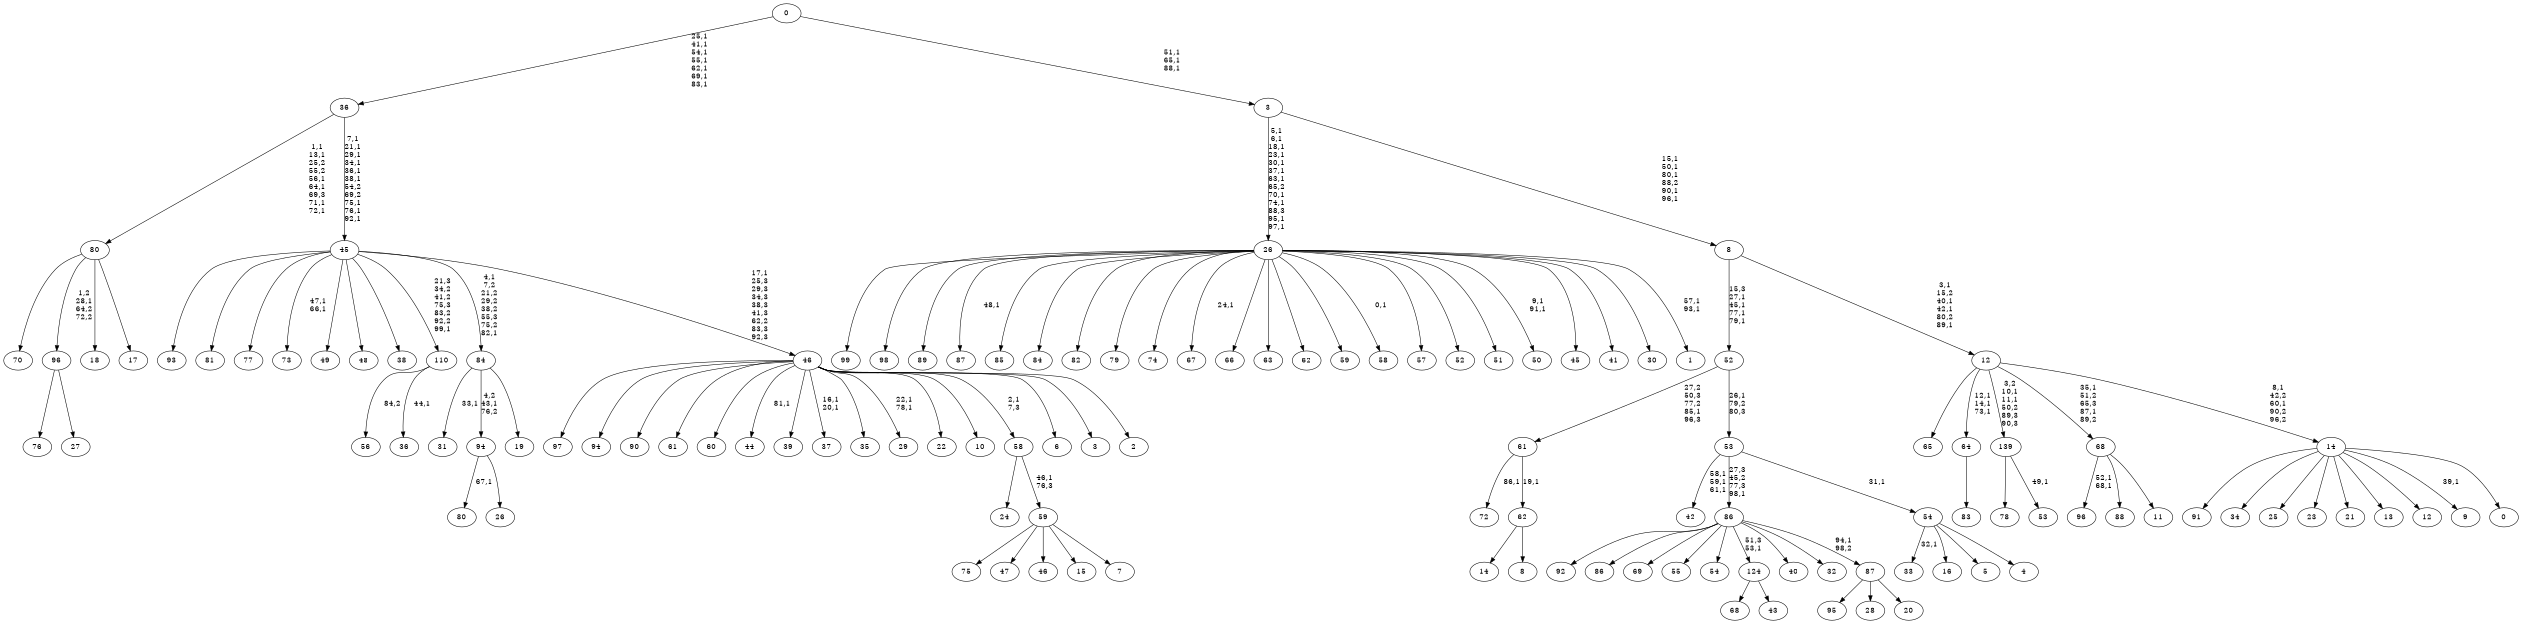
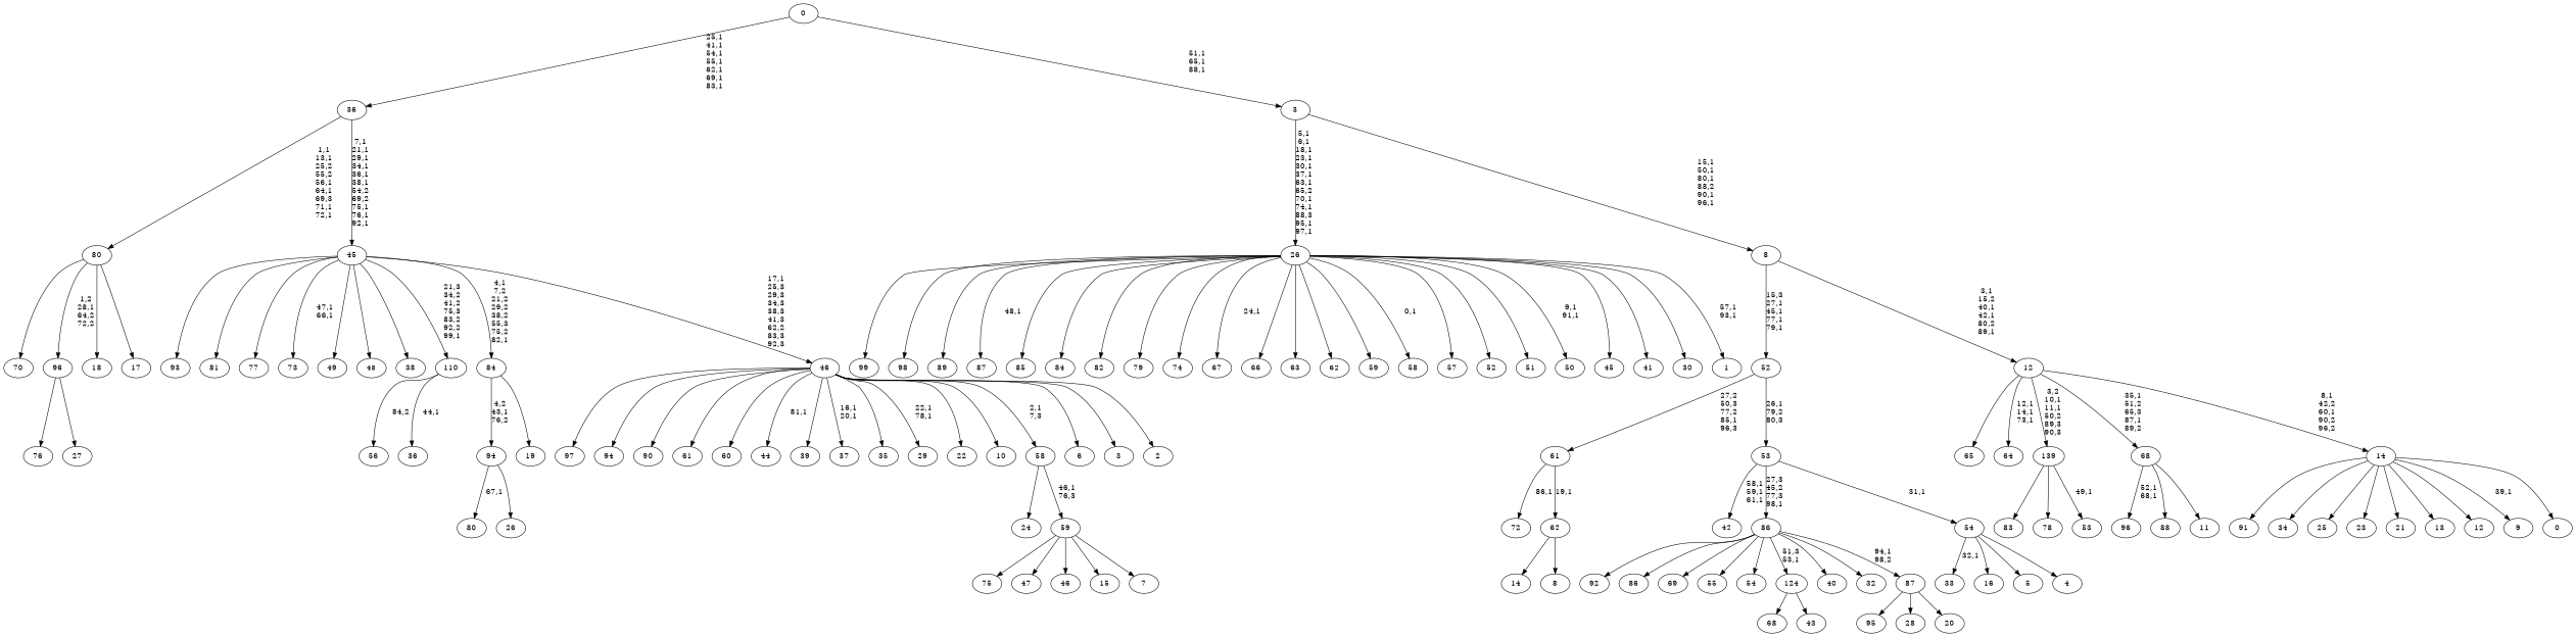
  digraph {
    n1 [label=99]
    n2 [label=98]
    n3 [label=97]
    n4 [label=96]
    n5 [label=95]
    n6 [label=94]
    n7 [label=93]
    n8 [label=92]
    n9 [label=91]
    n10 [label=90]
    n11 [label=89]
    n12 [label=88]
    n13 [label=87]
    n14 [label=86]
    n15 [label=85]
    n16 [label=84]
    n17 [label=83]
    n18 [label=82]
    n19 [label=81]
    n20 [label=80]
    n21 [label=79]
    n22 [label=78]
    n23 [label=77]
    n24 [label=76]
    n25 [label=75]
    n26 [label=74]
    n27 [label=73]
    n28 [label=72]
    n29 [label=70]
    n30 [label=69]
    n31 [label=68]
    n32 [label=67]
    n33 [label=66]
    n34 [label=65]
    n35 [label=64]
    n36 [label=63]
    n37 [label=62]
    n38 [label=61]
    n39 [label=60]
    n40 [label=59]
    n41 [label=58]
    n42 [label=57]
    n43 [label=56]
    n44 [label=55]
    n45 [label=54]
    n46 [label=53]
    139
    n48 [label=52]
    n49 [label=51]
    n50 [label=50]
    n51 [label=49]
    n52 [label=48]
    n53 [label=47]
    n54 [label=46]
    n55 [label=45]
    n56 [label=44]
    n57 [label=43]
    124
    n59 [label=42]
    n60 [label=41]
    n61 [label=40]
    n62 [label=39]
    n63 [label=38]
    n64 [label=37]
    n65 [label=36]
    110
    n67 [label=35]
    n68 [label=34]
    n69 [label=33]
    n70 [label=32]
-   n71 [label=31]
    n72 [label=30]
    n73 [label=29]
    n74 [label=28]
    n75 [label=27]
    96
    n77 [label=26]
    94
    n79 [label=25]
    n80 [label=24]
    n81 [label=23]
    n82 [label=22]
    n83 [label=21]
    n84 [label=20]
    87
    86
    n87 [label=19]
    84
    n89 [label=18]
    n90 [label=17]
    80
    n92 [label=16]
    n93 [label=15]
    n94 [label=14]
    n95 [label=13]
    n96 [label=12]
    n97 [label=11]
    68
    n99 [label=10]
    n100 [label=9]
    n101 [label=8]
    62
    61
    n104 [label=7]
    59
    58
    n107 [label=6]
    n108 [label=5]
    n109 [label=4]
    54
    53
    52
    n113 [label=3]
    n114 [label=2]
    46
    45
    36
    n118 [label=1]
    26
    n120 [label=0]
    14
    12
    8
    3
    0
-   n35 -> n17
+   139 -> n17
    139 -> n22
    139 -> n46 [label="49,1"]
    124 -> n31
    124 -> n57
    110 -> n43 [label="84,2"]
    110 -> n65 [label="44,1"]
    96 -> n24
    96 -> n75
    94 -> n20 [label="67,1"]
    94 -> n77
    87 -> n5
    87 -> n74
    87 -> n84
    86 -> n8
    86 -> n14
    86 -> n30
    86 -> n44
    86 -> n45
    86 -> 124 [label="51,3\n53,1"]
    86 -> n61
    86 -> n70
    86 -> 87 [label="94,1\n98,2"]
-   84 -> n71 [label="33,1"]
    84 -> 94 [label="4,2\n43,1\n76,2"]
    84 -> n87
    80 -> n29
    80 -> 96 [label="1,2\n28,1\n64,2\n72,2"]
    80 -> n89
    80 -> n90
    68 -> n4 [label="52,1\n68,1"]
    68 -> n12
    68 -> n97
    62 -> n94
    62 -> n101
    61 -> n28 [label="86,1"]
    61 -> 62 [label="19,1"]
    59 -> n25
    59 -> n53
    59 -> n54
    59 -> n93
    59 -> n104
    58 -> n80
    58 -> 59 [label="46,1\n76,3"]
    54 -> n69 [label="32,1"]
    54 -> n92
    54 -> n108
    54 -> n109
    53 -> n59 [label="58,1\n59,1\n61,1"]
    53 -> 86 [label="27,3\n45,2\n77,3\n98,1"]
    53 -> 54 [label="31,1"]
    52 -> 61 [label="27,2\n50,3\n77,2\n85,1\n96,3"]
    52 -> 53 [label="26,1\n79,2\n80,3"]
    46 -> n3
    46 -> n6
    46 -> n10
    46 -> n38
    46 -> n39
    46 -> n56 [label="81,1"]
    46 -> n62
    46 -> n64 [label="16,1\n20,1"]
    46 -> n67
    46 -> n73 [label="22,1\n78,1"]
    46 -> n82
    46 -> n99
    46 -> 58 [label="2,1\n7,3"]
    46 -> n107
    46 -> n113
    46 -> n114
    45 -> n7
    45 -> n19
    45 -> n23
    45 -> n27 [label="47,1\n66,1"]
    45 -> n51
    45 -> n52
    45 -> n63
    45 -> 110 [label="21,3\n34,2\n41,2\n75,3\n83,2\n92,2\n99,1"]
    45 -> 84 [label="4,1\n7,2\n21,2\n29,2\n38,2\n55,3\n75,2\n82,1"]
    45 -> 46 [label="17,1\n25,3\n29,3\n34,3\n38,3\n41,3\n62,2\n83,3\n92,3"]
    36 -> 80 [label="1,1\n13,1\n25,2\n55,2\n56,1\n64,1\n69,3\n71,1\n72,1"]
    36 -> 45 [label="7,1\n21,1\n29,1\n34,1\n36,1\n38,1\n54,2\n69,2\n75,1\n76,1\n92,1"]
    26 -> n1
    26 -> n2
    26 -> n11
    26 -> n13 [label="48,1"]
    26 -> n15
    26 -> n16
    26 -> n18
    26 -> n21
    26 -> n26
    26 -> n32 [label="24,1"]
    26 -> n33
    26 -> n36
    26 -> n37
    26 -> n40
    26 -> n41 [label="0,1"]
    26 -> n42
    26 -> n48
    26 -> n49
    26 -> n50 [label="9,1\n91,1"]
    26 -> n55
    26 -> n60
    26 -> n72
    26 -> n118 [label="57,1\n93,1"]
    14 -> n9
    14 -> n68
    14 -> n79
    14 -> n81
    14 -> n83
    14 -> n95
    14 -> n96
    14 -> n100 [label="39,1"]
    14 -> n120
    12 -> n34
    12 -> n35 [label="12,1\n14,1\n73,1"]
    12 -> 139 [label="3,2\n10,1\n11,1\n50,2\n89,3\n90,3"]
    12 -> 68 [label="35,1\n51,2\n65,3\n87,1\n89,2"]
    12 -> 14 [label="8,1\n42,2\n60,1\n90,2\n96,2"]
    8 -> 52 [label="15,3\n27,1\n45,1\n77,1\n79,1"]
    8 -> 12 [label="3,1\n15,2\n40,1\n42,1\n80,2\n89,1"]
    3 -> 26 [label="5,1\n6,1\n18,1\n23,1\n30,1\n37,1\n63,1\n65,2\n70,1\n74,1\n88,3\n95,1\n97,1"]
    3 -> 8 [label="15,1\n50,1\n80,1\n88,2\n90,1\n96,1"]
    0 -> 36 [label="25,1\n41,1\n54,1\n55,1\n62,1\n69,1\n83,1"]
    0 -> 3 [label="51,1\n65,1\n88,1"]
  }
